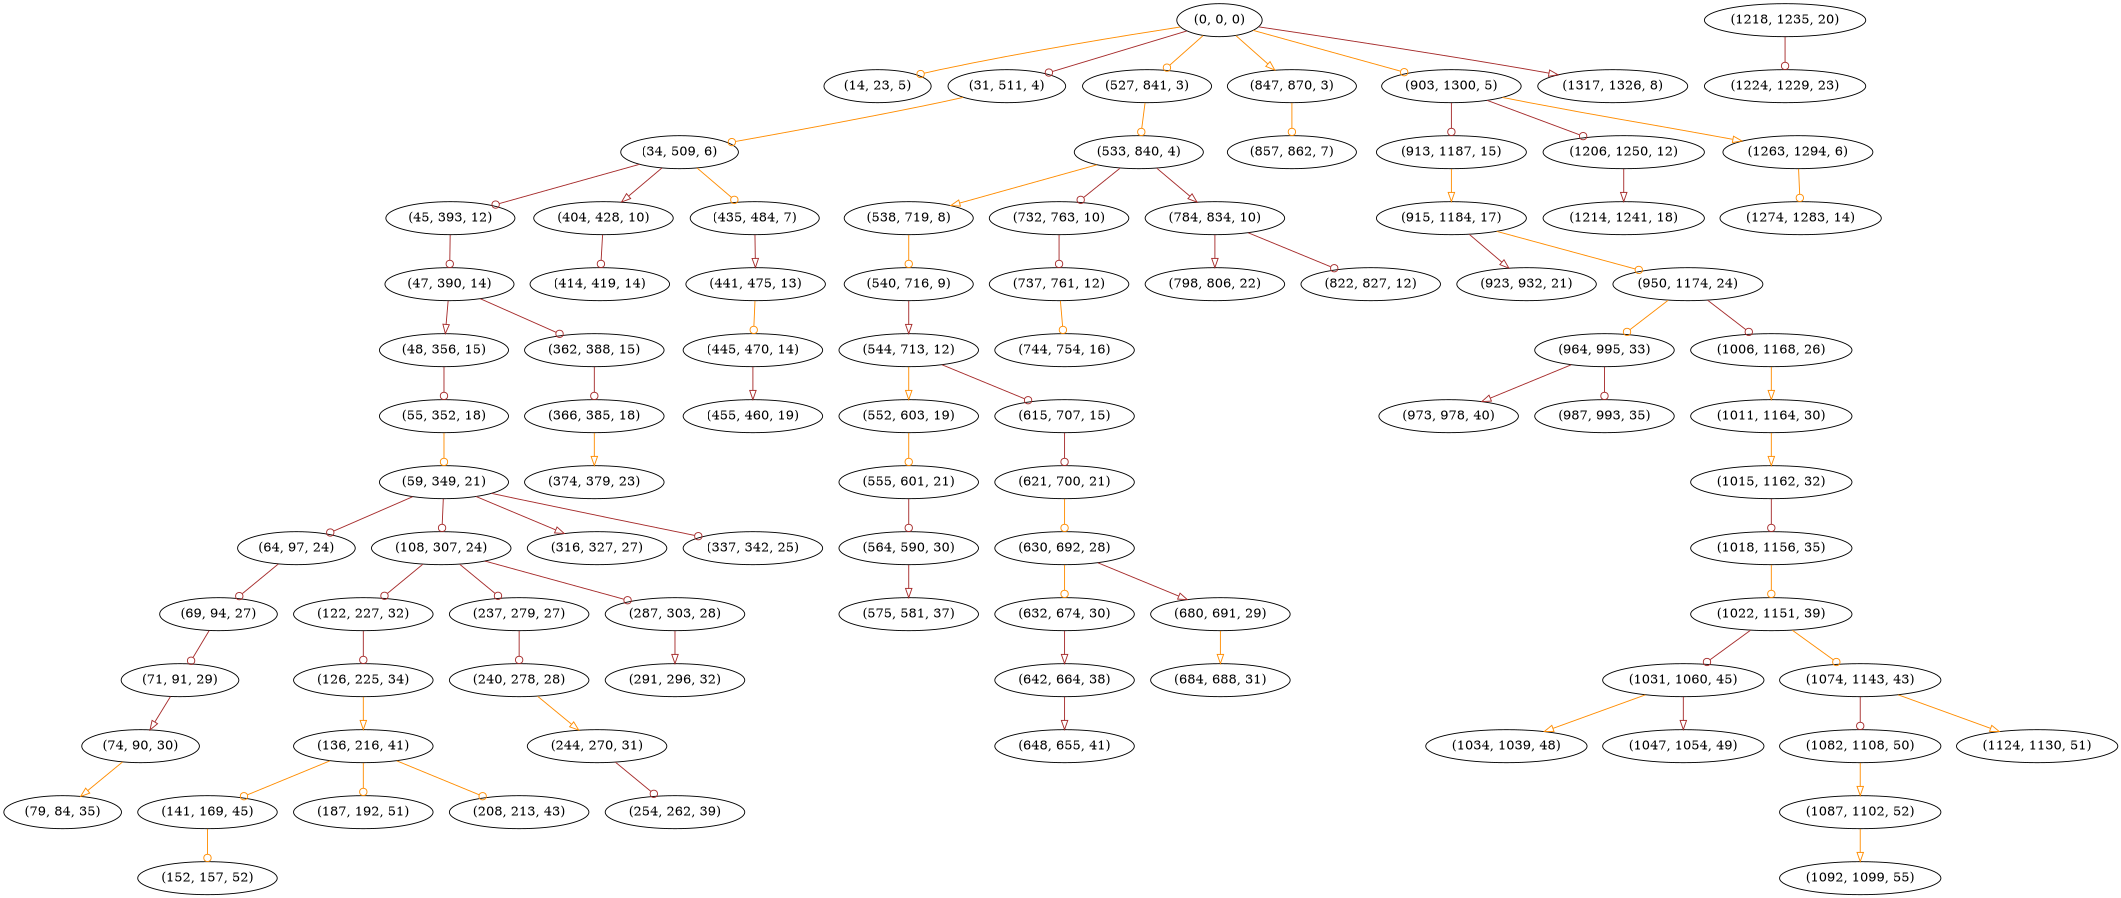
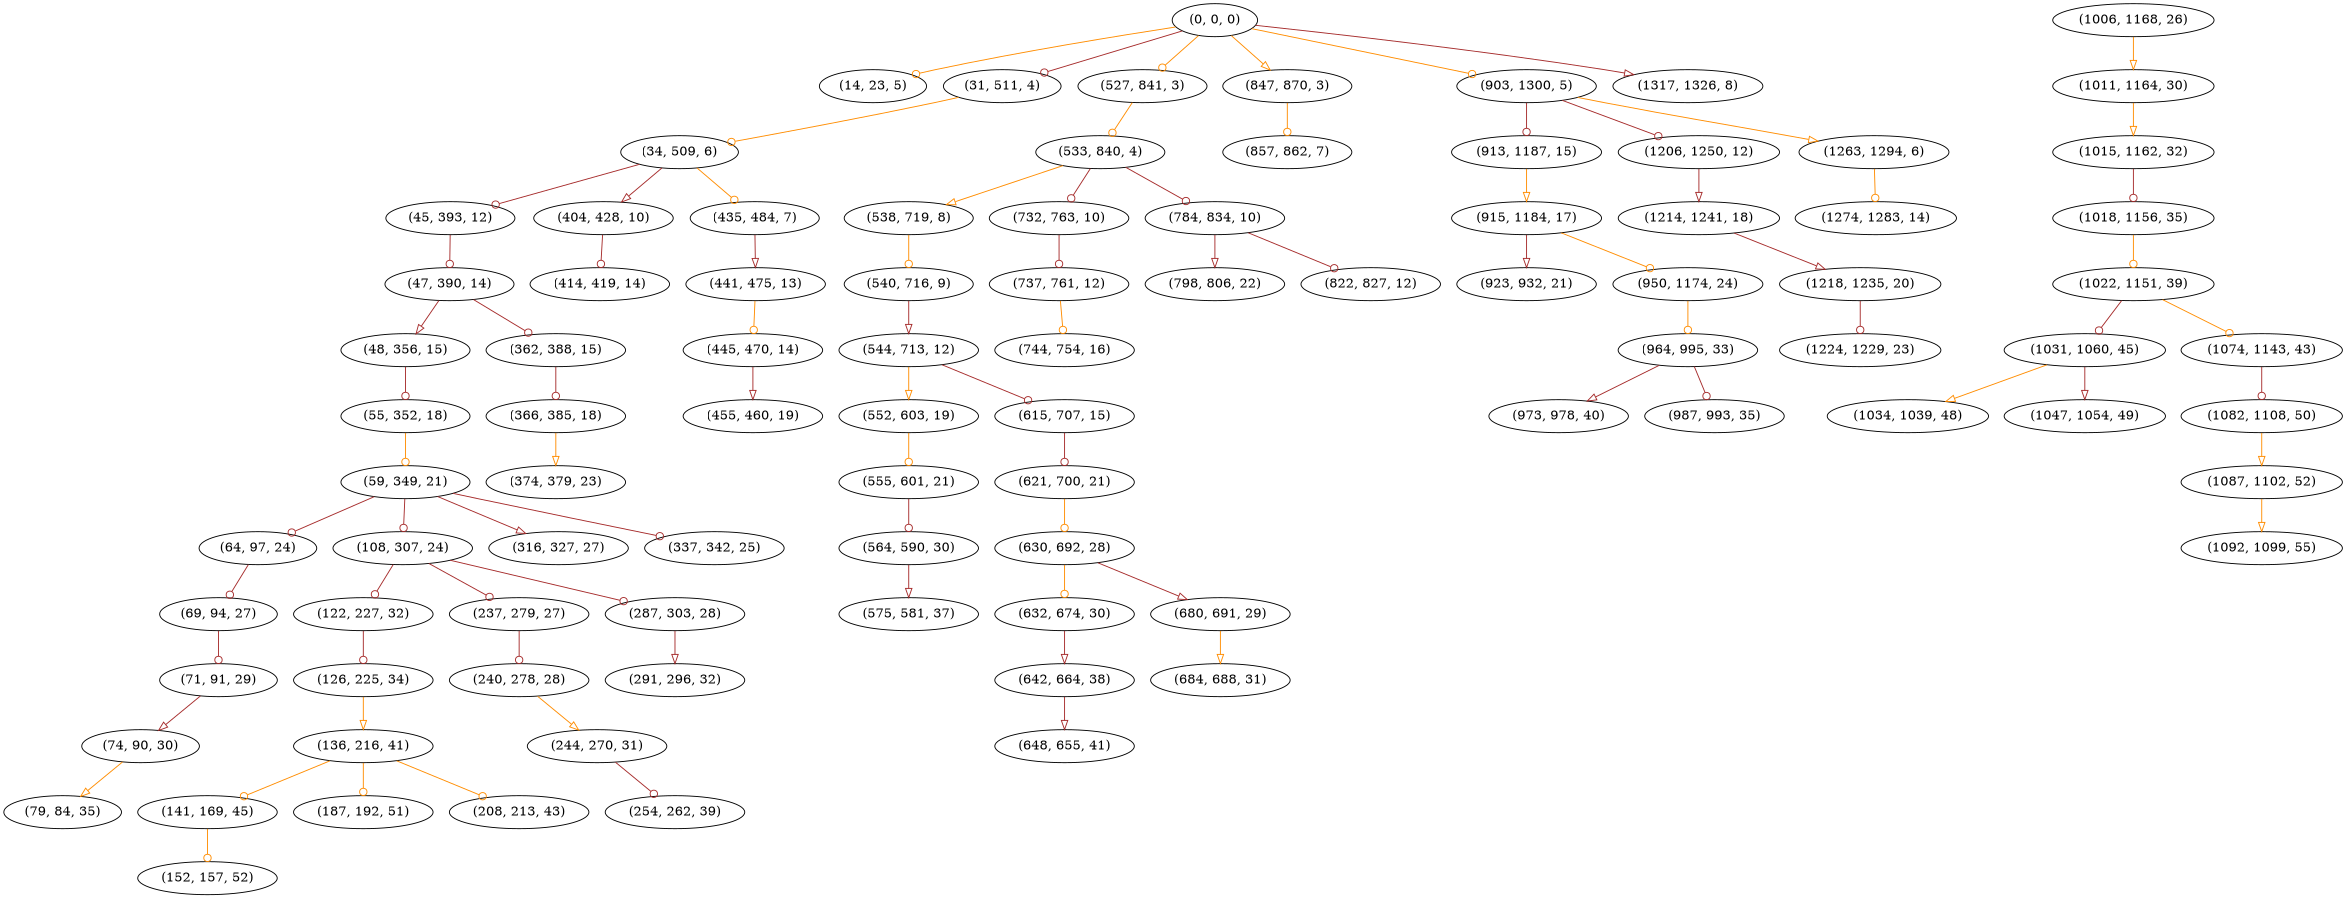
  digraph {
    edge [arrowhead=odot color=brown]
    n1 [label="(14, 23, 5)"]
    "(0, 0, 0)"
    "(31, 511, 4)"
    "(527, 841, 3)"
    "(847, 870, 3)"
    "(903, 1300, 5)"
    "(1317, 1326, 8)"
    "(34, 509, 6)"
    "(533, 840, 4)"
    "(857, 862, 7)"
    "(913, 1187, 15)"
    "(1206, 1250, 12)"
    "(1263, 1294, 6)"
    "(45, 393, 12)"
    "(404, 428, 10)"
    "(435, 484, 7)"
    "(47, 390, 14)"
    "(414, 419, 14)"
    "(441, 475, 13)"
    "(48, 356, 15)"
    "(362, 388, 15)"
    "(55, 352, 18)"
    "(366, 385, 18)"
    "(59, 349, 21)"
    "(64, 97, 24)"
    "(108, 307, 24)"
    "(316, 327, 27)"
    "(337, 342, 25)"
    "(69, 94, 27)"
    "(122, 227, 32)"
    "(237, 279, 27)"
    "(287, 303, 28)"
    "(71, 91, 29)"
    "(74, 90, 30)"
    "(79, 84, 35)"
    "(126, 225, 34)"
    "(240, 278, 28)"
    "(291, 296, 32)"
    "(136, 216, 41)"
    "(141, 169, 45)"
    "(187, 192, 51)"
    "(208, 213, 43)"
    "(152, 157, 52)"
    "(244, 270, 31)"
    "(254, 262, 39)"
    "(374, 379, 23)"
    "(445, 470, 14)"
    "(455, 460, 19)"
    "(538, 719, 8)"
    "(732, 763, 10)"
    "(784, 834, 10)"
    "(540, 716, 9)"
    "(737, 761, 12)"
    "(798, 806, 22)"
    "(822, 827, 12)"
    "(544, 713, 12)"
    "(552, 603, 19)"
    "(615, 707, 15)"
    "(555, 601, 21)"
    "(621, 700, 21)"
    "(564, 590, 30)"
    "(575, 581, 37)"
    "(630, 692, 28)"
    "(632, 674, 30)"
    "(680, 691, 29)"
    "(642, 664, 38)"
    n67 [label="(684, 688, 31)"]
    "(648, 655, 41)"
    "(744, 754, 16)"
    "(915, 1184, 17)"
    "(1214, 1241, 18)"
    "(1274, 1283, 14)"
    "(923, 932, 21)"
    "(950, 1174, 24)"
    "(964, 995, 33)"
    "(1006, 1168, 26)"
    "(973, 978, 40)"
    "(987, 993, 35)"
    "(1011, 1164, 30)"
    "(1015, 1162, 32)"
    "(1018, 1156, 35)"
    "(1022, 1151, 39)"
    "(1031, 1060, 45)"
    "(1074, 1143, 43)"
    "(1034, 1039, 48)"
    "(1047, 1054, 49)"
    "(1082, 1108, 50)"
-   "(1124, 1130, 51)"
    "(1087, 1102, 52)"
    "(1092, 1099, 55)"
    "(1218, 1235, 20)"
    "(1224, 1229, 23)"
    "(0, 0, 0)" -> n1 [color=darkorange]
    "(0, 0, 0)" -> "(31, 511, 4)"
    "(0, 0, 0)" -> "(527, 841, 3)" [color=darkorange]
    "(0, 0, 0)" -> "(847, 870, 3)" [arrowhead=onormal color=darkorange]
    "(0, 0, 0)" -> "(903, 1300, 5)" [color=darkorange]
    "(0, 0, 0)" -> "(1317, 1326, 8)" [arrowhead=onormal]
    "(31, 511, 4)" -> "(34, 509, 6)" [color=darkorange]
    "(527, 841, 3)" -> "(533, 840, 4)" [color=darkorange]
    "(847, 870, 3)" -> "(857, 862, 7)" [color=darkorange]
    "(903, 1300, 5)" -> "(913, 1187, 15)"
    "(903, 1300, 5)" -> "(1206, 1250, 12)"
    "(903, 1300, 5)" -> "(1263, 1294, 6)" [arrowhead=onormal color=darkorange]
    "(34, 509, 6)" -> "(45, 393, 12)"
    "(34, 509, 6)" -> "(404, 428, 10)" [arrowhead=onormal]
    "(34, 509, 6)" -> "(435, 484, 7)" [color=darkorange]
    "(533, 840, 4)" -> "(538, 719, 8)" [arrowhead=onormal color=darkorange]
    "(533, 840, 4)" -> "(732, 763, 10)"
-   "(533, 840, 4)" -> "(784, 834, 10)" [arrowhead=onormal]
+   "(533, 840, 4)" -> "(784, 834, 10)"
    "(913, 1187, 15)" -> "(915, 1184, 17)" [arrowhead=onormal color=darkorange]
    "(1206, 1250, 12)" -> "(1214, 1241, 18)" [arrowhead=onormal]
    "(1263, 1294, 6)" -> "(1274, 1283, 14)" [color=darkorange]
    "(45, 393, 12)" -> "(47, 390, 14)"
    "(404, 428, 10)" -> "(414, 419, 14)"
    "(435, 484, 7)" -> "(441, 475, 13)" [arrowhead=onormal]
    "(47, 390, 14)" -> "(48, 356, 15)" [arrowhead=onormal]
    "(47, 390, 14)" -> "(362, 388, 15)"
    "(441, 475, 13)" -> "(445, 470, 14)" [color=darkorange]
    "(48, 356, 15)" -> "(55, 352, 18)"
    "(362, 388, 15)" -> "(366, 385, 18)"
    "(55, 352, 18)" -> "(59, 349, 21)" [color=darkorange]
    "(366, 385, 18)" -> "(374, 379, 23)" [arrowhead=onormal color=darkorange]
    "(59, 349, 21)" -> "(64, 97, 24)"
    "(59, 349, 21)" -> "(108, 307, 24)"
    "(59, 349, 21)" -> "(316, 327, 27)" [arrowhead=onormal]
    "(59, 349, 21)" -> "(337, 342, 25)"
    "(64, 97, 24)" -> "(69, 94, 27)"
    "(108, 307, 24)" -> "(122, 227, 32)"
    "(108, 307, 24)" -> "(237, 279, 27)"
    "(108, 307, 24)" -> "(287, 303, 28)"
    "(69, 94, 27)" -> "(71, 91, 29)"
    "(122, 227, 32)" -> "(126, 225, 34)"
    "(237, 279, 27)" -> "(240, 278, 28)"
    "(287, 303, 28)" -> "(291, 296, 32)" [arrowhead=onormal]
    "(71, 91, 29)" -> "(74, 90, 30)" [arrowhead=onormal]
    "(74, 90, 30)" -> "(79, 84, 35)" [arrowhead=onormal color=darkorange]
    "(126, 225, 34)" -> "(136, 216, 41)" [arrowhead=onormal color=darkorange]
    "(240, 278, 28)" -> "(244, 270, 31)" [arrowhead=onormal color=darkorange]
    "(136, 216, 41)" -> "(141, 169, 45)" [color=darkorange]
    "(136, 216, 41)" -> "(187, 192, 51)" [color=darkorange]
    "(136, 216, 41)" -> "(208, 213, 43)" [color=darkorange]
    "(141, 169, 45)" -> "(152, 157, 52)" [color=darkorange]
    "(244, 270, 31)" -> "(254, 262, 39)"
    "(445, 470, 14)" -> "(455, 460, 19)" [arrowhead=onormal]
    "(538, 719, 8)" -> "(540, 716, 9)" [color=darkorange]
    "(732, 763, 10)" -> "(737, 761, 12)"
    "(784, 834, 10)" -> "(798, 806, 22)" [arrowhead=onormal]
    "(784, 834, 10)" -> "(822, 827, 12)"
    "(540, 716, 9)" -> "(544, 713, 12)" [arrowhead=onormal]
    "(737, 761, 12)" -> "(744, 754, 16)" [color=darkorange]
    "(544, 713, 12)" -> "(552, 603, 19)" [arrowhead=onormal color=darkorange]
    "(544, 713, 12)" -> "(615, 707, 15)"
    "(552, 603, 19)" -> "(555, 601, 21)" [color=darkorange]
    "(615, 707, 15)" -> "(621, 700, 21)"
    "(555, 601, 21)" -> "(564, 590, 30)"
    "(621, 700, 21)" -> "(630, 692, 28)" [color=darkorange]
    "(564, 590, 30)" -> "(575, 581, 37)" [arrowhead=onormal]
    "(630, 692, 28)" -> "(632, 674, 30)" [color=darkorange]
    "(630, 692, 28)" -> "(680, 691, 29)" [arrowhead=onormal]
    "(632, 674, 30)" -> "(642, 664, 38)" [arrowhead=onormal]
    "(680, 691, 29)" -> n67 [arrowhead=onormal color=darkorange]
    "(642, 664, 38)" -> "(648, 655, 41)" [arrowhead=onormal]
    "(915, 1184, 17)" -> "(923, 932, 21)" [arrowhead=onormal]
    "(915, 1184, 17)" -> "(950, 1174, 24)" [color=darkorange]
+   "(1214, 1241, 18)" -> "(1218, 1235, 20)" [arrowhead=onormal]
    "(950, 1174, 24)" -> "(964, 995, 33)" [color=darkorange]
-   "(950, 1174, 24)" -> "(1006, 1168, 26)"
    "(964, 995, 33)" -> "(973, 978, 40)" [arrowhead=onormal]
    "(964, 995, 33)" -> "(987, 993, 35)"
    "(1006, 1168, 26)" -> "(1011, 1164, 30)" [arrowhead=onormal color=darkorange]
    "(1011, 1164, 30)" -> "(1015, 1162, 32)" [arrowhead=onormal color=darkorange]
    "(1015, 1162, 32)" -> "(1018, 1156, 35)"
    "(1018, 1156, 35)" -> "(1022, 1151, 39)" [color=darkorange]
    "(1022, 1151, 39)" -> "(1031, 1060, 45)"
    "(1022, 1151, 39)" -> "(1074, 1143, 43)" [color=darkorange]
    "(1031, 1060, 45)" -> "(1034, 1039, 48)" [arrowhead=onormal color=darkorange]
    "(1031, 1060, 45)" -> "(1047, 1054, 49)" [arrowhead=onormal]
    "(1074, 1143, 43)" -> "(1082, 1108, 50)"
-   "(1074, 1143, 43)" -> "(1124, 1130, 51)" [arrowhead=onormal color=darkorange]
    "(1082, 1108, 50)" -> "(1087, 1102, 52)" [arrowhead=onormal color=darkorange]
    "(1087, 1102, 52)" -> "(1092, 1099, 55)" [arrowhead=onormal color=darkorange]
    "(1218, 1235, 20)" -> "(1224, 1229, 23)"
  }
